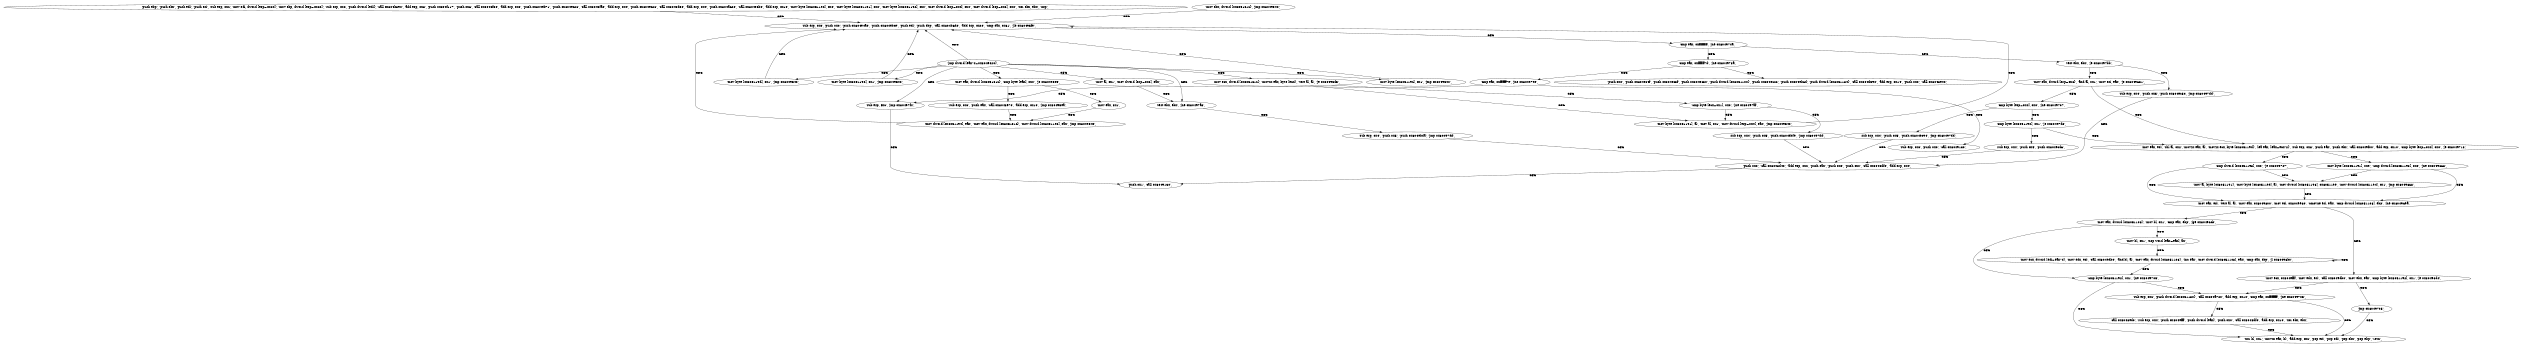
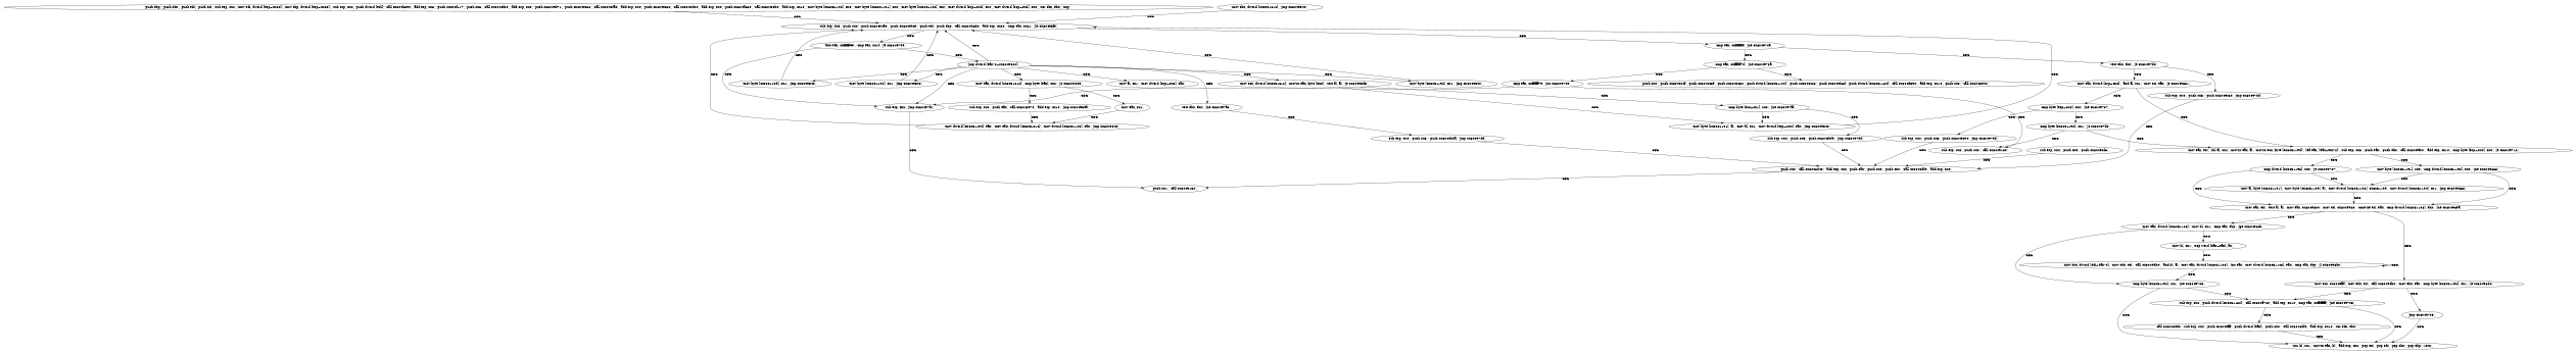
  digraph {
    n1 [label="'push ebp', 'push ebx', 'push edi', 'push esi', 'sub esp, 0xc', 'mov edi, dword [esp+0x24]', 'mov ebp, dword [esp+0x20]', 'sub esp, 0xc', 'push dword [edi]', 'call 0x804b890', 'add esp, 0x8', 'push 0x804f117', 'push 0x6', 'call 0x8048f30', 'add esp, 0x8', 'push 0x804eb71', 'push 0x804ec26', 'call 0x8048fa0', 'add esp, 0x4', 'push 0x804ec26', 'call 0x8048d50', 'add esp, 0x4', 'push 0x804a620', 'call 0x804e3b0', 'add esp, 0x10', 'mov byte [0x8051190], 0x0', 'mov byte [0x8051191], 0x0', 'mov byte [0x8051192], 0x0', 'mov dword [esp+0x4], 0x0', 'mov dword [esp+0x8], 0x0', 'xor ebx, ebx', 'nop', "]
    n2 [label="'sub esp, 0xc', 'push 0x0', 'push 0x804e4a0', 'push 0x804ebce', 'push edi', 'push ebp', 'call 0x804b6d0', 'add esp, 0x20', 'cmp eax, 0x61', 'jle 0x80495fe', "]
    n3 [label="'cmp eax, 0xffffffff', 'jne 0x804974a', "]
+   n4 [label="'add eax, 0xffffff9e', 'cmp eax, 0x1f', 'ja 0x804979e', "]
    n5 [label="'cmp eax, 0xffffff7d', 'jne 0x804978a', "]
    n6 [label="'test ebx, ebx', 'je 0x80497bb', "]
    n7 [label="'sub esp, 5xc', 'jmp 0x80497f4',"]
    n8 [label="'jmp dword [eax*4+0x804e420]', "]
    n9 [label="'cmp eax, 0xffffff7e', 'jne 0x804979e', "]
    n10 [label="'push 0x0', 'push 0x804ec4f', 'push 0x804ec3f', 'push 0x804ec30', 'push dword [0x8051100]', 'push 0x804ec22', 'push 0x804eb6d', 'push dword [0x8051184]', 'call 0x804d590', 'add esp, 0x14', 'push 0x0', 'call 0x8048e40', "]
    n11 [label="'sub esp, 0x4', 'push 0x5', 'push 0x804ec5c', 'jmp 0x80497dd', "]
    n12 [label="'mov eax, dword [esp+0x8]', 'and al, 0x1', 'mov esi, eax', 'je 0x8049631', "]
    n13 [label="'sub esp, 0xc', 'push 0x0', 'call 0x8049130', "]
    n14 [label="'push 0x0', 'call 0x8048d40', 'add esp, 0xc', 'push eax', 'push 0x0', 'push 0x0', 'call 0x8048df0', 'add esp, 0x4', "]
    n15 [label="'mov eax, esi', 'shl al, 0x2', 'movzx eax, al', 'movzx ecx, byte [0x805119d]', 'lea eax, [eax+ecx*2]', 'sub esp, 0x8', 'push eax', 'push ebx', 'call 0x8049f00', 'add esp, 0x10', 'cmp byte [esp+0x4], 0x0', 'je 0x8049713', "]
    n16 [label="'cmp byte [esp+0x4], 0x0', 'jne 0x80497c7', "]
    n17 [label="'push 0x1', 'call 0x8049130', "]
    n18 [label="'mov al, 0x1', 'mov dword [esp+0x8], eax', "]
    n19 [label="'test ebx, ebx', 'jne 0x80497a3', "]
    n20 [label="'mov byte [0x805119d], 0x1', 'jmp 0x8049540', "]
    n21 [label="'mov byte [0x805119c], 0x1', 'jmp 0x8049540', "]
    n22 [label="'mov eax, dword [0x805131c]', 'cmp byte [eax], 0x0', 'je 0x80495e5', "]
    n23 [label="'mov byte [0x8051190], 0x1', 'jmp 0x8049540', "]
    n24 [label="'mov ecx, dword [0x805131c]', 'movzx eax, byte [ecx]', 'test al, al', 'je 0x80495d5', "]
    n25 [label="'sub esp, 0x4', 'push 0x5', 'push 0x804ebda', 'jmp 0x80497dd', "]
    n26 [label="'mov eax, 3x1',"]
    n27 [label="'sub esp, 0xc', 'push eax', 'call 0x8048e70', 'add esp, 0x10', 'jmp 0x80495ea', "]
    n28 [label="'mov byte [0x8051191], al', 'mov al, 0x1', 'mov dword [esp+0x4], eax', 'jmp 0x8049540', "]
    n29 [label="'cmp byte [ecx+0x1], 0x0', 'jne 0x80497af', "]
    n30 [label="'mov byte [0x8051191], 0x9', 'cmp dword [0x8051198], 0x0', 'jne 0x8049668', "]
    n31 [label="'cmp dword [0x8051198], 0x0', 'je 0x8049727', "]
    n32 [label="'sub esp, 0x4', 'push 0x5', 'push 0x804ec94', 'jmp 0x80497dd', "]
    n33 [label="'cmp byte [0x8051190], 0x1', 'je 0x80497d3', "]
    n34 [label="'mov ebx, dword [0x805131c]', 'jmp 0x8049540', "]
    n35 [label="'mov dword [0x8051194], eax', 'mov eax, dword [0x805131c]', 'mov dword [0x8051198], eax', 'jmp 0x8049540', "]
    n36 [label="'sub esp, 0x4', 'push 0x5', 'push 0x804ebf9', 'jmp 0x80497dd', "]
    n37 [label="'mov eax, esi', 'test al, al', 'mov eax, 0x8049800', 'mov esi, 0x8049930', 'cmovne esi, eax', 'cmp dword [0x8051108], ebp', 'jne 0x804969a', "]
    n38 [label="'mov al, byte [0x8051191]', 'mov byte [0x805119e], al', 'mov dword [0x8051198], 0x805119e', 'mov dword [0x8051194], 0x1', 'jmp 0x8049668', "]
    n39 [label="'sub esp, 0x4', 'push 0x5', 'push 0x804ecd6', "]
    n40 [label="'mov eax, dword [0x8051108]', 'mov bl, 0x1', 'cmp eax, ebp', 'jge 0x80496cb', "]
    n41 [label="'mov ecx, 0x804efff', 'mov edx, esi', 'call 0x8049db0', 'mov ebx, eax', 'cmp byte [0x8051192], 0x1', 'je 0x80496d4', "]
    n42 [label="'cmp byte [0x8051192], 0x1', 'jne 0x8049705', "]
    n43 [label="'mov bl, 0x1', 'nop word [eax+eax], ax', "]
    n44 [label="'sub esp, 0xc', 'push dword [0x8051180]', 'call 0x804a720', 'add esp, 0x10', 'cmp eax, 0xffffffff', 'jne 0x8049705', "]
    n45 [label="'jmp 0x8049705', "]
    n46 [label="'xor bl, 0x1', 'movzx eax, bl', 'add esp, 0xc', 'pop esi', 'pop edi', 'pop ebx', 'pop ebp', 'retn', "]
    n47 [label="'mov ecx, dword [edi+eax*4]', 'mov edx, esi', 'call 0x8049db0', 'and bl, al', 'mov eax, dword [0x8051108]', 'inc eax', 'mov dword [0x8051108], eax', 'cmp eax, ebp', 'jl 0x80496b0', "]
    n48 [label="'call 0x8048ed0', 'sub esp, 0x4', 'push 0x804efff', 'push dword [eax]', 'push 0x0', 'call 0x8048df0', 'add esp, 0x10', 'xor ebx, ebx', "]
    n1 -> n2 [label=CFG]
    n2 -> n3 [label=CFG]
+   n2 -> n4 [label=CFG]
    n3 -> n5 [label=CFG]
    n3 -> n6 [label=CFG]
+   n4 -> n7 [label=CFG]
+   n4 -> n8 [label=CFG]
    n5 -> n9 [label=CFG]
    n5 -> n10 [label=CFG]
    n6 -> n11 [label=CFG]
    n6 -> n12 [label=CFG]
    n7 -> n17 [label=CFG]
    n8 -> n2 [label=CFG]
    n8 -> n7 [label=CFG]
    n8 -> n18 [label=CFG]
    n8 -> n19 [label=CFG]
    n8 -> n20 [label=CFG]
    n8 -> n21 [label=CFG]
    n8 -> n22 [label=CFG]
    n8 -> n23 [label=CFG]
    n8 -> n24 [label=CFG]
    n9 -> n7 [label=CFG]
    n9 -> n13 [label=CFG]
    n11 -> n14 [label=CFG]
    n12 -> n15 [label=CFG]
    n12 -> n16 [label=CFG]
    n14 -> n17 [label=CFG]
    n15 -> n30 [label=CFG]
    n15 -> n31 [label=CFG]
    n16 -> n32 [label=CFG]
    n16 -> n33 [label=CFG]
-   n18 -> n19 [label=CFG]
    n19 -> n25 [label=CFG]
    n20 -> n2 [label=CFG]
    n21 -> n2 [label=CFG]
    n22 -> n26 [label=CFG]
    n22 -> n27 [label=CFG]
    n23 -> n2 [label=CFG]
    n24 -> n28 [label=CFG]
    n24 -> n29 [label=CFG]
    n25 -> n14 [label=CFG]
    n26 -> n35 [label=CFG]
    n27 -> n35 [label=CFG]
    n28 -> n2 [label=CFG]
    n29 -> n28 [label=CFG]
    n29 -> n36 [label=CFG]
    n30 -> n37 [label=CFG]
    n30 -> n38 [label=CFG]
    n31 -> n37 [label=CFG]
    n31 -> n38 [label=CFG]
    n32 -> n14 [label=CFG]
    n33 -> n15 [label=CFG]
-   n33 -> n39 [label=CFG]
+   n33 -> n13 [label=CFG]
    n34 -> n2 [label=CFG]
    n35 -> n2 [label=CFG]
    n36 -> n14 [label=CFG]
    n37 -> n40 [label=CFG]
    n37 -> n41 [label=CFG]
    n38 -> n37 [label=CFG]
    n39 -> n14 [label=CFG]
    n40 -> n42 [label=CFG]
    n40 -> n43 [label=CFG]
    n41 -> n44 [label=CFG]
    n41 -> n45 [label=CFG]
    n42 -> n44 [label=CFG]
    n42 -> n46 [label=CFG]
    n43 -> n47 [label=CFG]
    n44 -> n46 [label=CFG]
    n44 -> n48 [label=CFG]
    n45 -> n46 [label=CFG]
    n47 -> n42 [label=CFG]
    n47 -> n47 [label=CFG]
    n48 -> n46 [label=CFG]
  }
